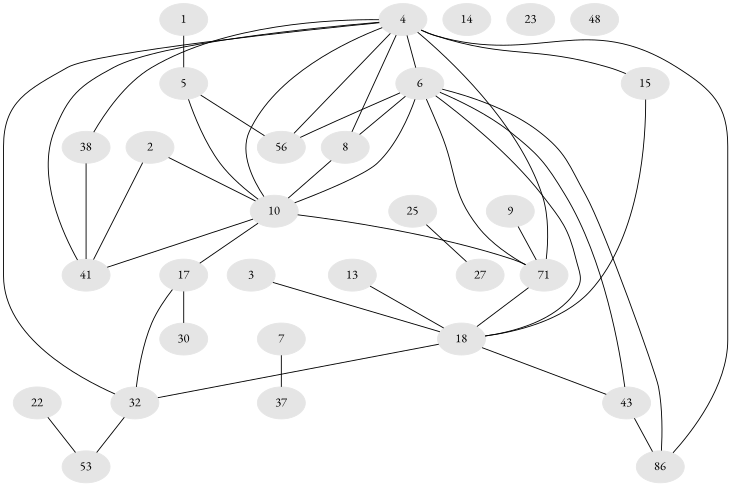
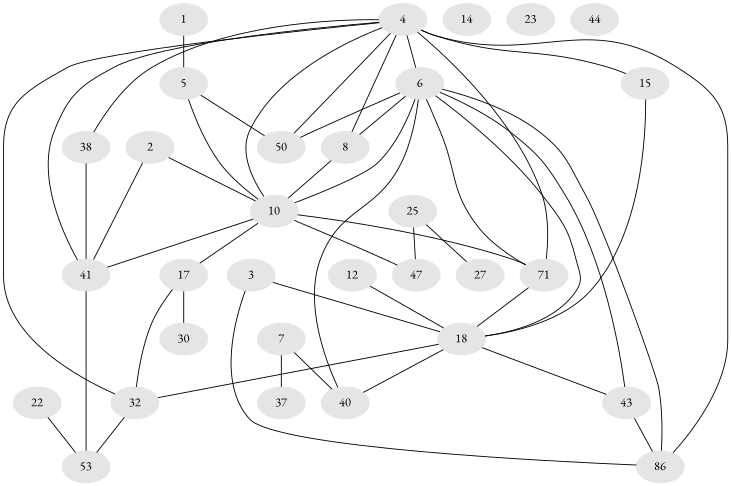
  graph {
    fontname="EB Garamond"
    node [color=gray90 fontname="EB Garamond" style=filled]
    edge [fontname="EB Garamond"]
    5 [super="+55"]
    10 [super="+62+19"]
-   50 [label=56]
+   50
    1
    2 [super="+26"]
    41 [super="+61"]
    n7 [label=71 super="+29+42"]
    17 [super="+39"]
+   47
    53
    18 [super="+20"]
    32
+   40 [super="+60"]
    43
    3
    n16 [label=86]
    4 [super="+65+63+16"]
    6 [super="+12+33"]
    8 [super="+24"]
    15 [super="+21"]
    38
    7
    37
-   9 [super="+34"]
    30
-   13 [super="+36"]
+   13 [super="+36" label=12]
    14
    22
    23 [super="+35"]
    25
    27
-   48
+   48 [label=44]
    5 -- 10
    5 -- 50
    10 -- 41
    10 -- n7 [weight=2]
    10 -- 17
+   10 -- 47 [weight=2]
    1 -- 5
    2 -- 10
    2 -- 41
+   41 -- 53
    n7 -- 18
    17 -- 32
    17 -- 30
    18 -- 32
+   18 -- 40
    18 -- 43
    32 -- 53
    43 -- n16
    3 -- 18
+   3 -- n16
    4 -- 10 [weight=2]
    4 -- 50 [weight=2]
    4 -- 41 [weight=2]
    4 -- n7 [weight=2]
    4 -- 32
    4 -- n16
    4 -- 6 [weight=3]
    4 -- 8
    4 -- 15 [weight=3]
    4 -- 38
    6 -- 10
    6 -- 50
    6 -- n7 [weight=2]
    6 -- 18
+   6 -- 40
    6 -- 43
    6 -- n16
    6 -- 8
    8 -- 10
    15 -- 18
    38 -- 41
+   7 -- 40
    7 -- 37
-   9 -- n7
    13 -- 18
    22 -- 53
+   25 -- 47
    25 -- 27
  }
